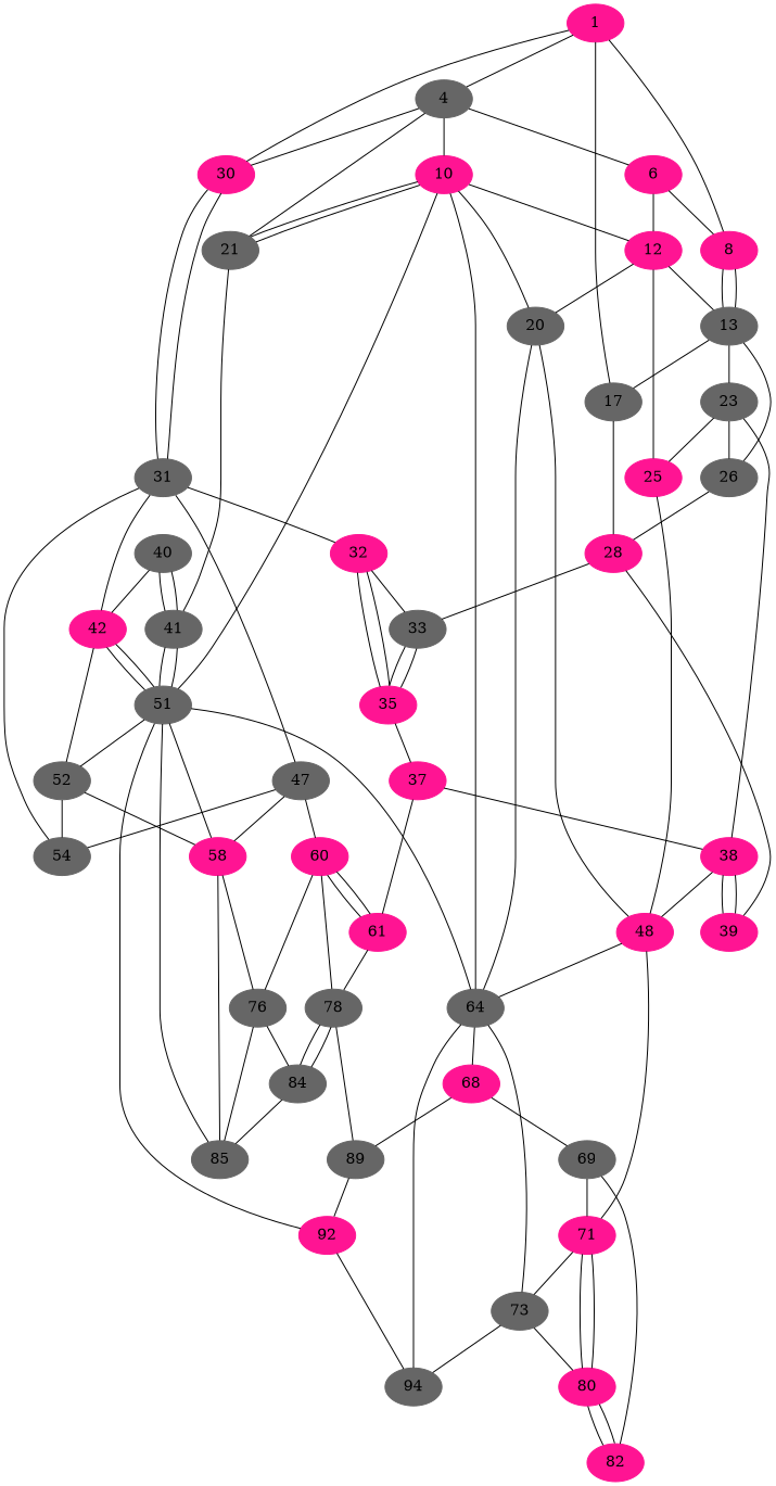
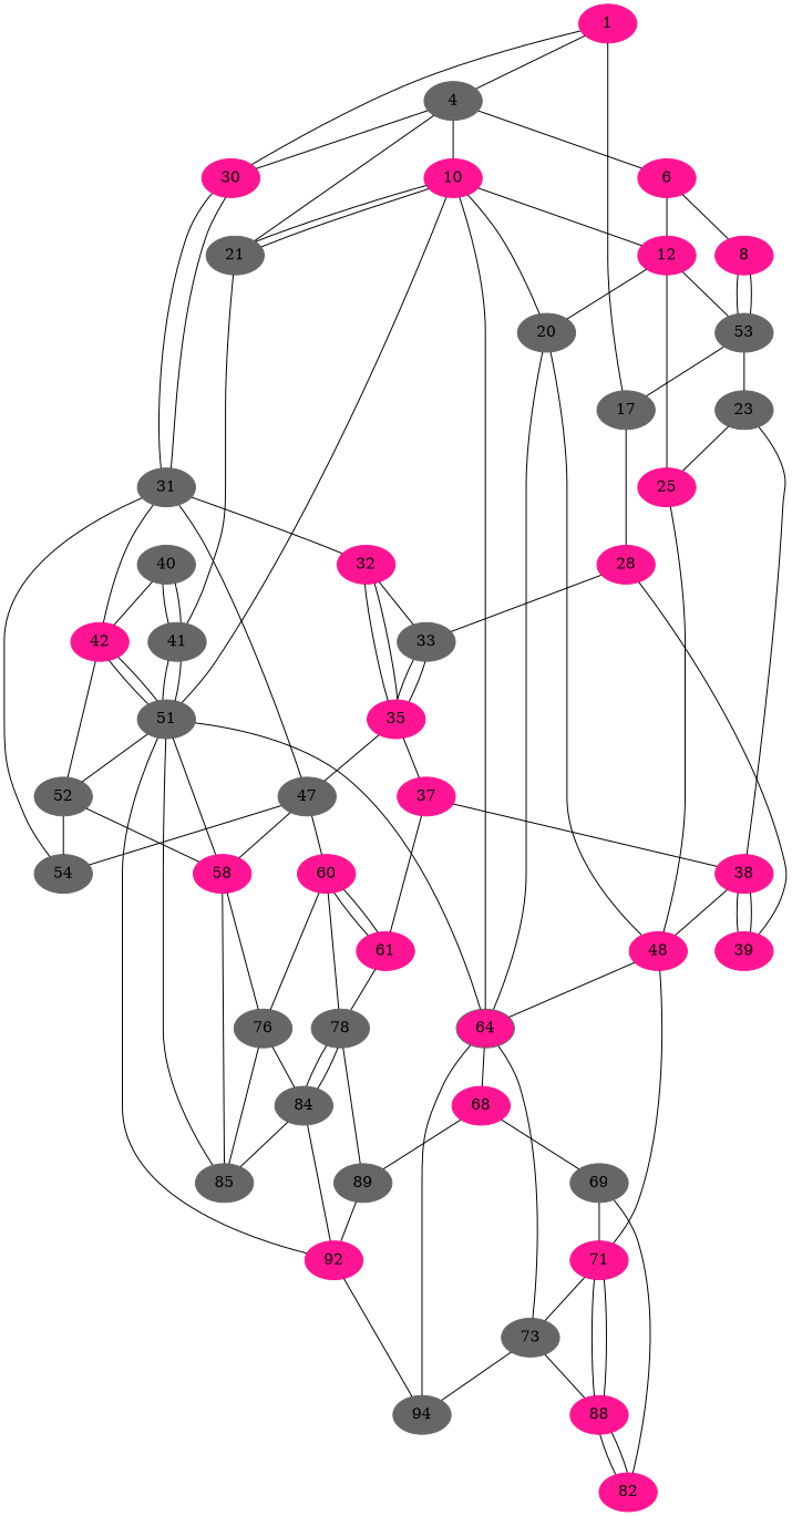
  graph {
    node [color=gray40 style=filled]
    1 [color=deeppink super="+2+7"]
    4 [super="+22+5"]
    8 [color=deeppink]
    17 [super="+18"]
    30 [color=deeppink super="+34"]
    6 [color=deeppink super="+9"]
    10 [color=deeppink super="+11"]
    21
-   13 [super="+14"]
+   13 [super="+14" label=53]
    28 [color=deeppink super="+29"]
    31 [super="+44"]
    12 [color=deeppink super="+16"]
    20 [super="+50"]
    51 [super="+55"]
-   64 [super="+65"]
+   64 [super="+65" fillcolor=deeppink]
    41
    25 [color=deeppink]
    23 [super="+24"]
-   26 [super="+27"]
    48 [color=deeppink super="+49+67"]
    52 [super="+53"]
    58 [color=deeppink super="+74"]
    85 [super="+86"]
    92 [color=deeppink super="+93"]
    68 [color=deeppink super="+88"]
    73 [super="+81"]
    94
    38 [color=deeppink super="+45"]
    39 [color=deeppink]
    33
    71 [color=deeppink super="+72"]
    35 [color=deeppink super="+36"]
    32 [color=deeppink]
    42 [color=deeppink super="+43"]
    47 [super="+59"]
    54
    60 [color=deeppink super="+77"]
    37 [color=deeppink]
    61 [color=deeppink super="+62"]
    78 [super="+79"]
    40
    76 [super="+83"]
-   80 [color=deeppink]
+   80 [color=deeppink label=88]
    84 [super="+91"]
    89
    69 [super="+87+70"]
    82 [color=deeppink]
    1 -- 4
-   1 -- 8
    1 -- 17 [weight=2]
    1 -- 30
    4 -- 30
    4 -- 6
    4 -- 10
    4 -- 21
    8 -- 13
    8 -- 13
    17 -- 28
    30 -- 31
    30 -- 31
    6 -- 8
    6 -- 12
    10 -- 21
    10 -- 21
    10 -- 12
    10 -- 20
    10 -- 51
    10 -- 64
    21 -- 41
    13 -- 17
    13 -- 23
-   13 -- 26
    28 -- 39
    28 -- 33
    31 -- 32
    31 -- 42
    31 -- 47
    31 -- 54
    12 -- 13
    12 -- 20
    12 -- 25
    20 -- 64
    20 -- 48
    51 -- 64
    51 -- 52
    51 -- 58
    51 -- 85
    51 -- 92
    64 -- 68
    64 -- 73
    64 -- 94
    41 -- 51
    41 -- 51
    25 -- 48
    23 -- 25
-   23 -- 26
    23 -- 38
-   26 -- 28
    48 -- 64
    48 -- 71
    52 -- 58
    52 -- 54
    58 -- 85
    58 -- 76
    92 -- 94
    68 -- 89
    68 -- 69 [weight=2]
    73 -- 94
    73 -- 80
    38 -- 48
    38 -- 39
    38 -- 39
    33 -- 35
    33 -- 35
    71 -- 73
    71 -- 80
    71 -- 80
+   35 -- 47
    35 -- 37
    32 -- 33
    32 -- 35
    32 -- 35
    42 -- 51
    42 -- 51
    42 -- 52
    47 -- 58
    47 -- 54
    47 -- 60
    60 -- 61
    60 -- 61
    60 -- 78
    60 -- 76
    37 -- 38
    37 -- 61
    61 -- 78
    78 -- 84
    78 -- 84
    78 -- 89
    40 -- 41
    40 -- 41
    40 -- 42
    76 -- 85
    76 -- 84
    80 -- 82
    80 -- 82
    84 -- 85
+   84 -- 92
    89 -- 92
    69 -- 71
    69 -- 82 [weight=2]
  }
